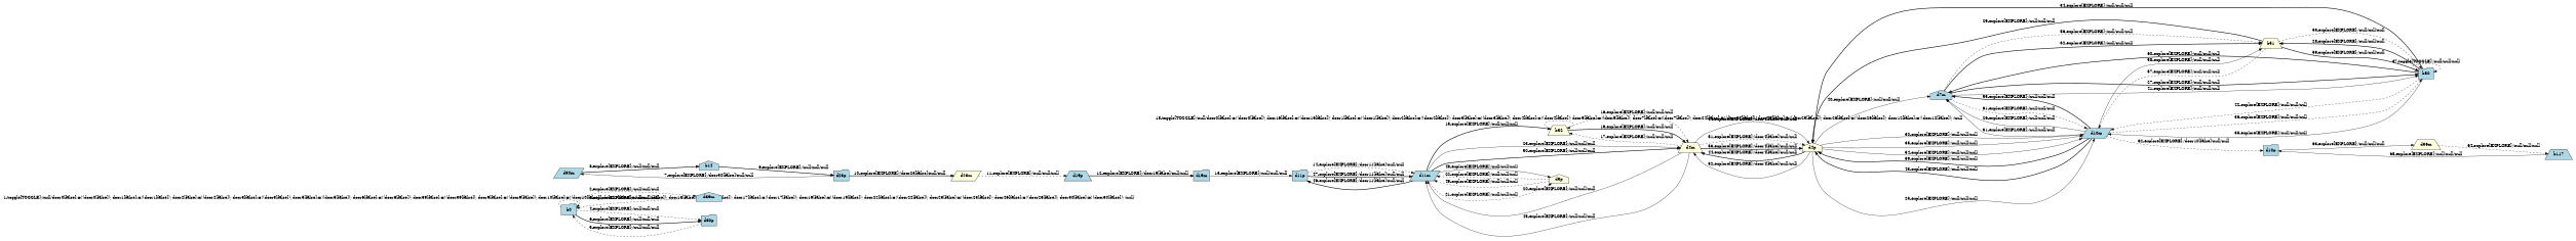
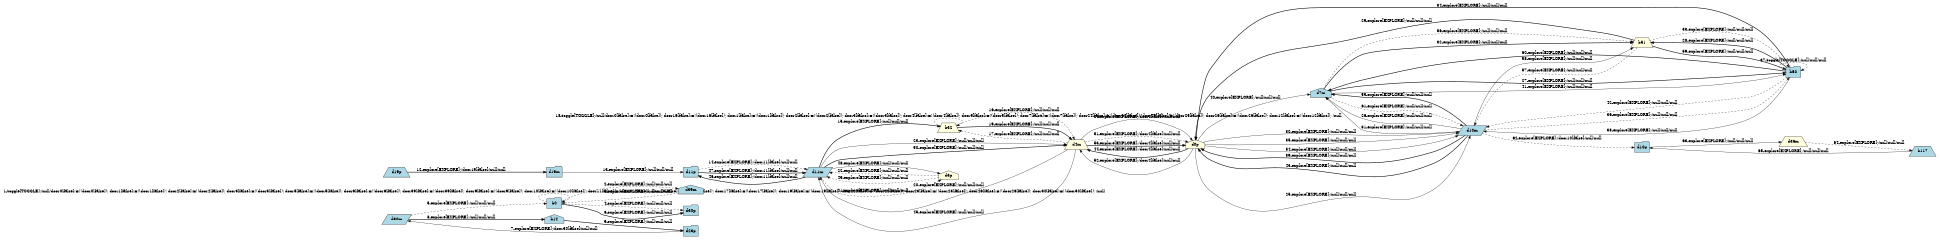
  digraph {
    rankdir=LR
    node [fillcolor=lightblue shape=folder style=filled]
    edge [style=dashed]
    b0
    d39m [shape=house]
    d30p
    d30m [shape=parallelogram]
    b14 [shape=house]
    d23p
-   d23m [fillcolor=lightyellow shape=parallelogram]
    d19p [shape=trapezium]
    d19m
    d11p
    d11m [shape=parallelogram]
    b32 [fillcolor=lightyellow shape=trapezium]
    d4m [fillcolor=lightyellow shape=trapezium]
    d3p [fillcolor=lightyellow shape=house]
-   d4p [fillcolor=lightyellow shape=house]
+   d4p [fillcolor=lightyellow shape=house label=d0p]
    d10m [shape=parallelogram]
    d7m [shape=house]
    b50
    b51 [fillcolor=lightyellow shape=trapezium]
    d10p
    n21 [fillcolor=lightyellow label=d36m shape=trapezium]
    b117 [shape=trapezium]
    b0 -> b0 [label="1-toggle[TOGGLE];/null/door0[false]:=!(door0[false]); door1[false]:=!(door1[false]); door2[false]:=!(door2[false]); door3[false]:=!(door3[false]); door5[false]:=!(door5[false]); door6[false]:=!(door6[false]); door39[false]:=!(door39[false]); door9[false]:=!(door9[false]); door10[false]:=!(door10[false]); door11[false]:=!(door11[false]); door13[false]:=!(door13[false]); door17[false]:=!(door17[false]); door19[false]:=!(door19[false]); door22[false]:=!(door22[false]); door23[false]:=!(door23[false]); door26[false]:=!(door26[false]); door30[false]:=!(door30[false]); /null"]
    b0 -> d39m [label="2-explore[EXPLORE];/null/null/null"]
    b0 -> d30p [label="4-explore[EXPLORE];/null/null/null"]
    b0 -> d30p [label="6-explore[EXPLORE];/null/null/null" style=bold]
    d39m -> b0 [label="3-explore[EXPLORE];/null/null/null"]
-   d30p -> b0 [label="5-explore[EXPLORE];/null/null/null"]
+   d30m -> b0 [label="5-explore[EXPLORE];/null/null/null"]
    d30m -> b14 [label="8-explore[EXPLORE];/null/null/null" style=bold]
    b14 -> d23p [label="9-explore[EXPLORE];/null/null/null" style=bold]
    d23p -> d30m [label="7-explore[EXPLORE];/door30[false]/null/null" style=solid]
-   d23p -> d23m [label="10-explore[EXPLORE];/door23[false]/null/null" style=bold]
-   d23m -> d19p [label="11-explore[EXPLORE];/null/null/null"]
    d19p -> d19m [label="12-explore[EXPLORE];/door19[false]/null/null" style=bold]
    d19m -> d11p [label="13-explore[EXPLORE];/null/null/null" style=solid]
    d11p -> d11m [label="14-explore[EXPLORE];/door11[false]/null/null"]
    d11p -> d11m [label="47-explore[EXPLORE];/door11[false]/null/null" style=bold]
    d11m -> d11p [label="46-explore[EXPLORE];/door11[false]/null/null" style=bold]
    d11m -> b32 [label="15-explore[EXPLORE];/null/null/null" style=bold]
    d11m -> d4m [label="23-explore[EXPLORE];/null/null/null" style=solid]
    d11m -> d4m [label="50-explore[EXPLORE];/null/null/null" style=bold]
    d11m -> d3p [label="21-explore[EXPLORE];/null/null/null"]
    d11m -> d3p [label="48-explore[EXPLORE];/null/null/null" style=solid]
    b32 -> b32 [label="18-toggle[TOGGLE];/null/door0[false]:=!(door0[false]); door16[false]:=!(door16[false]); door1[false]:=!(door1[false]); door2[false]:=!(door2[false]); door3[false]:=!(door3[false]); door4[false]:=!(door4[false]); door5[false]:=!(door5[false]); door7[false]:=!(door7[false]); door24[false]:=!(door24[false]); door25[false]:=!(door25[false]); door26[false]:=!(door26[false]); door12[false]:=!(door12[false]); /null"]
    b32 -> d4m [label="16-explore[EXPLORE];/null/null/null"]
    b32 -> d4m [label="19-explore[EXPLORE];/null/null/null" style=bold]
    d4m -> d11m [label="20-explore[EXPLORE];/null/null/null" style=solid]
    d4m -> d11m [label="45-explore[EXPLORE];/null/null/null" style=solid]
    d4m -> b32 [label="17-explore[EXPLORE];/null/null/null"]
    d4m -> d4p [label="24-explore[EXPLORE];/door4[false]/null/null" style=solid]
    d4m -> d4p [label="51-explore[EXPLORE];/door4[false]/null/null"]
    d4m -> d4p [label="53-explore[EXPLORE];/door4[false]/null/null" style=bold]
    d3p -> d11m [label="22-explore[EXPLORE];/null/null/null"]
    d3p -> d11m [label="49-explore[EXPLORE];/null/null/null"]
    d4p -> d4m [label="44-explore[EXPLORE];/door4[false]/null/null" style=bold]
    d4p -> d4m [label="52-explore[EXPLORE];/door4[false]/null/null" style=solid]
    d4p -> d10m [label="25-explore[EXPLORE];/null/null/null" style=solid]
    d4p -> d10m [label="30-explore[EXPLORE];/null/null/null" style=solid]
    d4p -> d10m [label="35-explore[EXPLORE];/null/null/null" style=solid]
    d4p -> d10m [label="54-explore[EXPLORE];/null/null/null" style=solid]
    d4p -> d7m [label="40-explore[EXPLORE];/null/null/null" style=solid]
    d10m -> d4p [label="39-explore[EXPLORE];/null/null/null" style=bold]
    d10m -> d4p [label="43-explore[EXPLORE];/null/null/null" style=bold]
    d10m -> d7m [label="26-explore[EXPLORE];/null/null/null" style=solid]
    d10m -> d7m [label="31-explore[EXPLORE];/null/null/null" style=solid]
    d10m -> d7m [label="55-explore[EXPLORE];/null/null/null" style=bold]
    d10m -> b50 [label="36-explore[EXPLORE];/null/null/null"]
    d10m -> b51 [label="58-explore[EXPLORE];/null/null/null" style=solid]
    d10m -> d10p [label="62-explore[EXPLORE];/door10[false]/null/null"]
    d7m -> d10m [label="61-explore[EXPLORE];/null/null/null"]
    d7m -> b50 [label="27-explore[EXPLORE];/null/null/null" style=bold]
    d7m -> b50 [label="41-explore[EXPLORE];/null/null/null" style=solid]
    d7m -> b51 [label="32-explore[EXPLORE];/null/null/null" style=bold]
    d7m -> b51 [label="56-explore[EXPLORE];/null/null/null"]
    b50 -> d4p [label="34-explore[EXPLORE];/null/null/null" style=bold]
    b50 -> d10m [label="38-explore[EXPLORE];/null/null/null" style=solid]
    b50 -> d10m [label="42-explore[EXPLORE];/null/null/null"]
    b50 -> d7m [label="60-explore[EXPLORE];/null/null/null" style=bold]
    b50 -> b50 [label="37-toggle[TOGGLE];/null/null/null"]
    b50 -> b51 [label="28-explore[EXPLORE];/null/null/null" style=bold]
    b51 -> d4p [label="29-explore[EXPLORE];/null/null/null" style=bold]
    b51 -> d10m [label="57-explore[EXPLORE];/null/null/null"]
    b51 -> b50 [label="33-explore[EXPLORE];/null/null/null"]
    b51 -> b50 [label="59-explore[EXPLORE];/null/null/null" style=bold]
    d10p -> n21 [label="63-explore[EXPLORE];/null/null/null" style=solid]
    n21 -> b117 [label="64-explore[EXPLORE];/null/null/null"]
    b117 -> d10p [label="65-explore[EXPLORE];/null/null/null" style=solid]
  }
